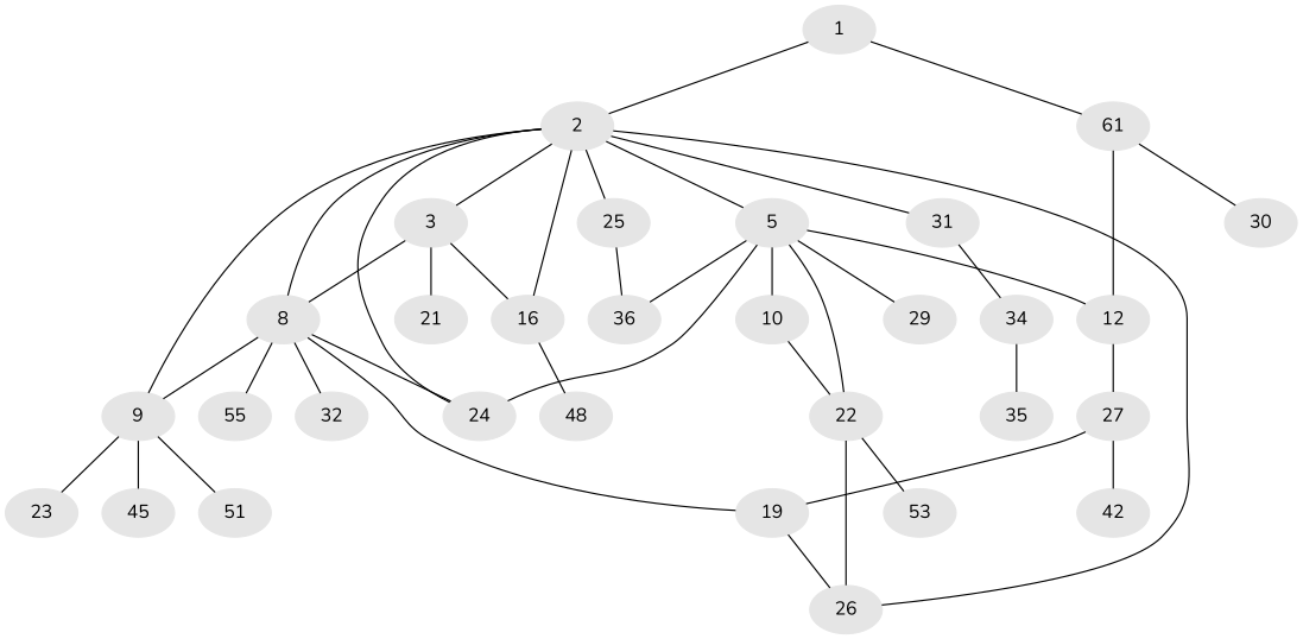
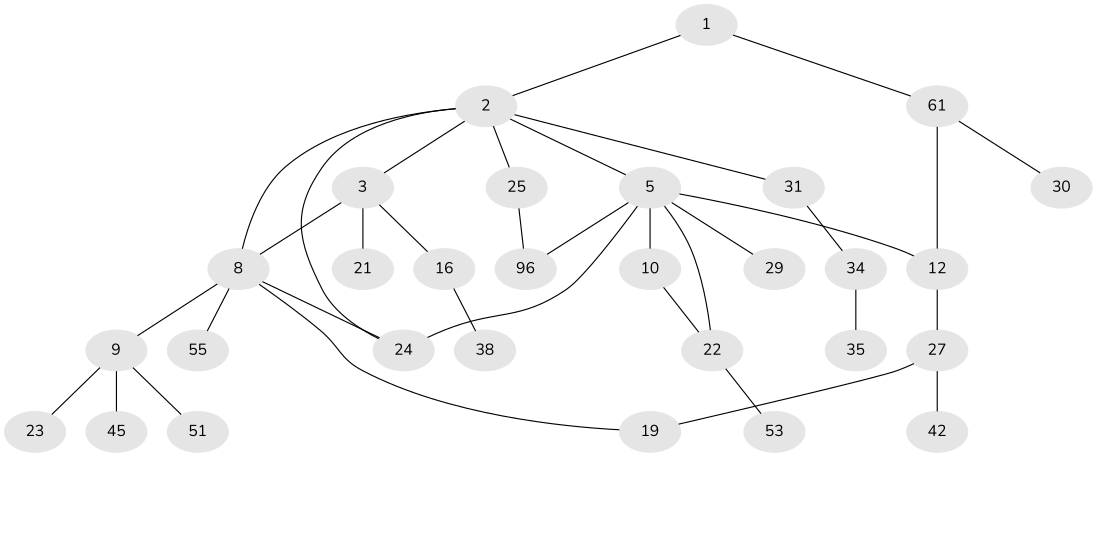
  graph {
    fontname=Nunito
    node [color=gray90 fontname=Nunito style=filled]
    edge [fontname=Nunito]
    2 [super="+4+54+7+49"]
    3 [super="+14+33"]
    5 [super="+13+6"]
    8 [super="+20+15"]
    9 [super="+48"]
    16 [super="+18"]
    24 [super="+46"]
    25
-   26
    31
    1
    n12 [label=61]
    12
    30
    21
    10 [super="+28"]
    22 [super="+43"]
-   36
+   36 [label=96]
    n19 [label=29]
    19 [super="+37+27"]
-   32
    55
    23 [super="+29"]
    45
    51
-   38 [label=48]
+   38
    34
    n28 [label=27 super="+42"]
    53
    n30 [label=42]
    35
    2 -- 3
    2 -- 5
    2 -- 8
-   2 -- 9
-   2 -- 16
    2 -- 24
    2 -- 25
-   2 -- 26
    2 -- 31
    3 -- 8
    3 -- 16
    3 -- 21 [weight=2]
    5 -- 24
    5 -- 12
    5 -- 10
    5 -- 22
    5 -- 36
    5 -- n19
    8 -- 9
    8 -- 24
    8 -- 19
-   8 -- 32
    8 -- 55
    9 -- 23
    9 -- 45
    9 -- 51
    16 -- 38
    25 -- 36
    31 -- 34
    1 -- 2
    1 -- n12
    n12 -- 12
    n12 -- 30
    12 -- n28
    10 -- 22
-   22 -- 26
    22 -- 53
-   19 -- 26
    34 -- 35
    n28 -- 19
    n28 -- n30
  }
